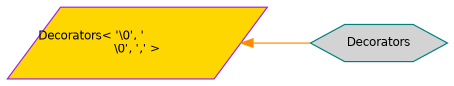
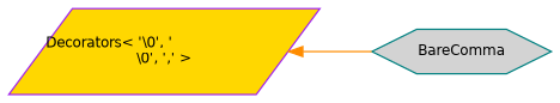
  digraph {
    rankdir=LR
    node [fontname=Helvetica fontsize=10 style=filled]
    n1 [color=purple fillcolor=gold height=0.2 label="Decorators\< '\\0', '\l\\0', ',' \>" shape=parallelogram width=0.4]
-   n2 [color=teal fillcolor=lightgrey height=0.2 label=Decorators shape=hexagon width=0.4]
+   n2 [color=teal fillcolor=lightgrey height=0.2 label=BareComma shape=hexagon width=0.4]
    n1 -> n2 [color=darkorange dir=back fontname=Helvetica fontsize=10 labelfontname=Helvetica labelfontsize=10 style=solid]
  }
